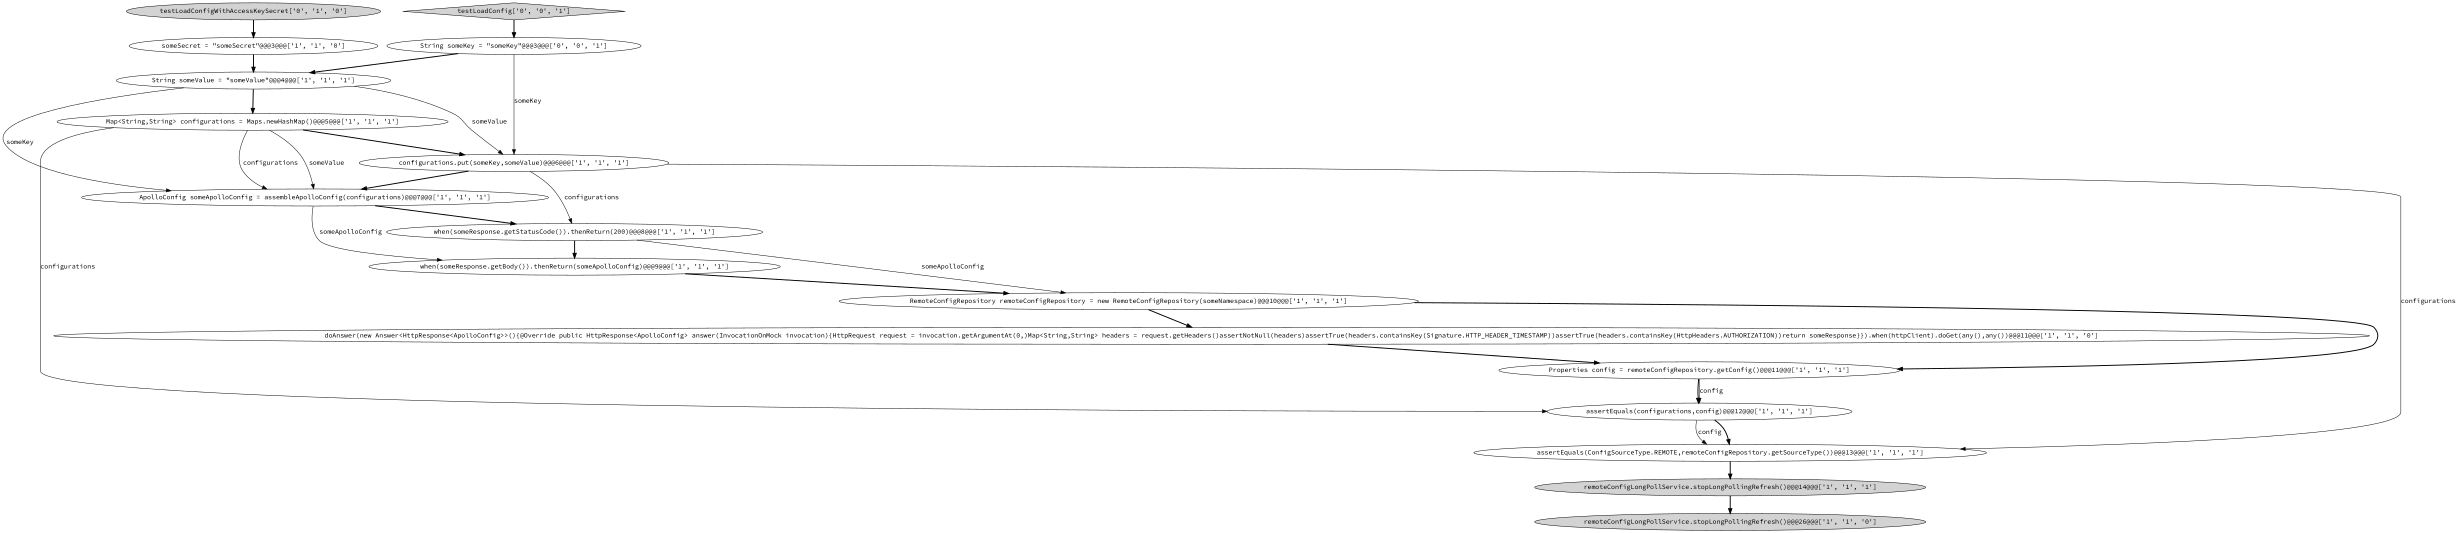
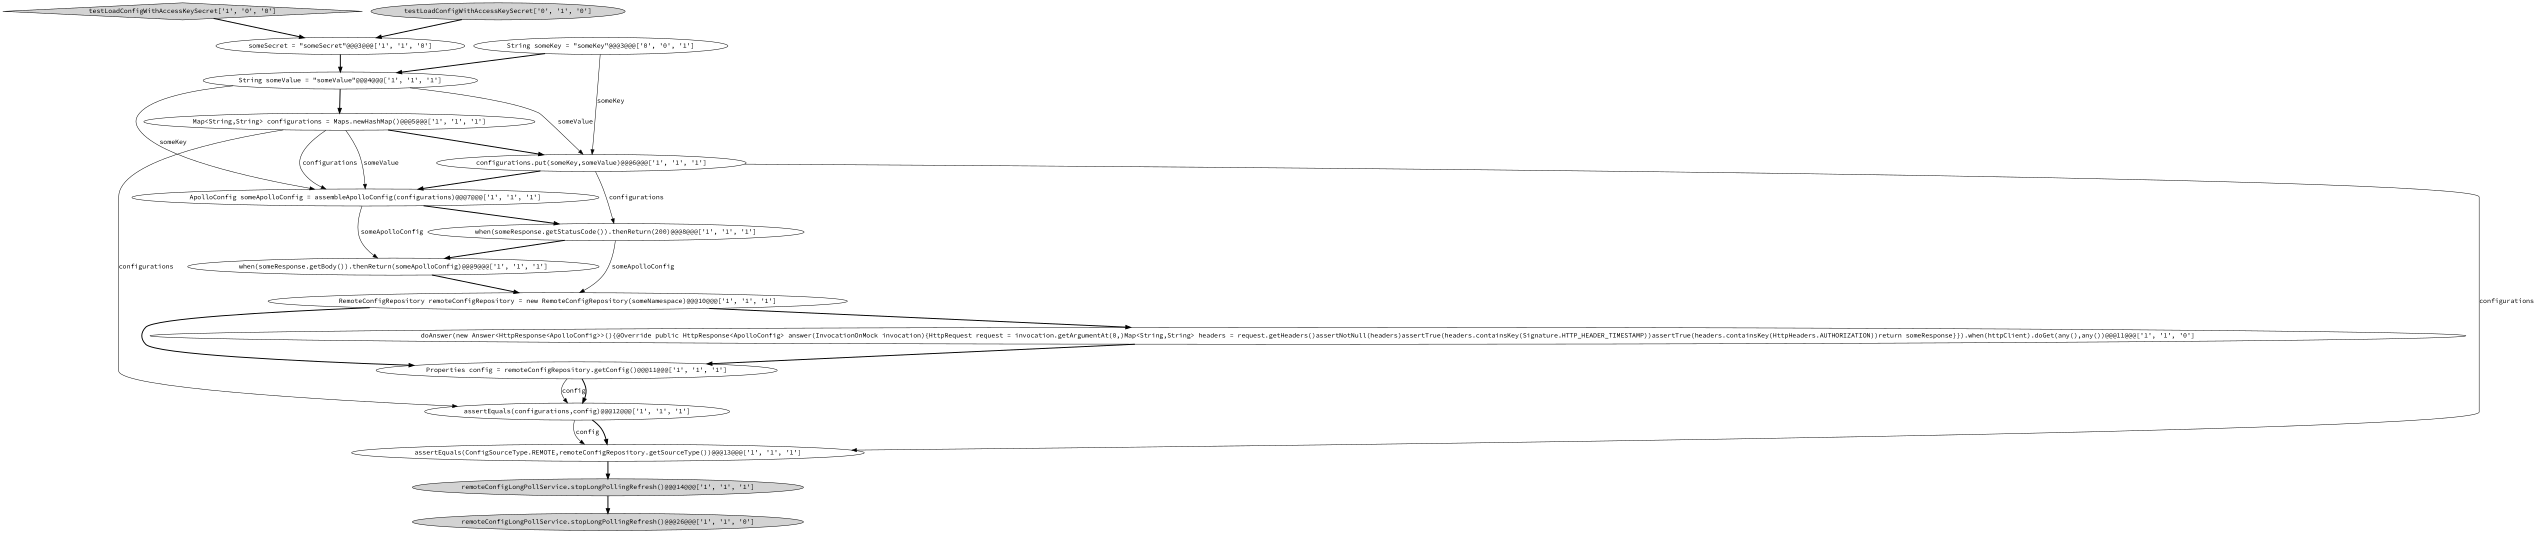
  digraph {
    fontname="Source Code Pro"
    node [fillcolor=white fontname="Source Code Pro" shape=ellipse style=filled]
    edge [fontname="Source Code Pro" style=bold]
    n1 [label="doAnswer(new Answer<HttpResponse<ApolloConfig>>(){@Override public HttpResponse<ApolloConfig> answer(InvocationOnMock invocation){HttpRequest request = invocation.getArgumentAt(0,)Map<String,String> headers = request.getHeaders()assertNotNull(headers)assertTrue(headers.containsKey(Signature.HTTP_HEADER_TIMESTAMP))assertTrue(headers.containsKey(HttpHeaders.AUTHORIZATION))return someResponse}}).when(httpClient).doGet(any(),any())@@@11@@@['1', '1', '0']"]
    n2 [label="Properties config = remoteConfigRepository.getConfig()@@@11@@@['1', '1', '1']"]
    n3 [label="assertEquals(configurations,config)@@@12@@@['1', '1', '1']"]
    n4 [label="when(someResponse.getStatusCode()).thenReturn(200)@@@8@@@['1', '1', '1']"]
    n5 [label="RemoteConfigRepository remoteConfigRepository = new RemoteConfigRepository(someNamespace)@@@10@@@['1', '1', '1']"]
    n6 [label="when(someResponse.getBody()).thenReturn(someApolloConfig)@@@9@@@['1', '1', '1']"]
+   n7 [fillcolor=lightgray label="testLoadConfigWithAccessKeySecret['1', '0', '0']" shape=diamond]
    n8 [label="someSecret = \"someSecret\"@@@3@@@['1', '1', '0']"]
    n9 [label="String someValue = \"someValue\"@@@4@@@['1', '1', '1']"]
    n10 [label="assertEquals(ConfigSourceType.REMOTE,remoteConfigRepository.getSourceType())@@@13@@@['1', '1', '1']"]
    n11 [fillcolor=lightgray label="remoteConfigLongPollService.stopLongPollingRefresh()@@@14@@@['1', '1', '1']"]
    n12 [fillcolor=lightgray label="remoteConfigLongPollService.stopLongPollingRefresh()@@@26@@@['1', '1', '0']"]
    n13 [label="String someKey = \"someKey\"@@@3@@@['0', '0', '1']"]
    n14 [label="configurations.put(someKey,someValue)@@@6@@@['1', '1', '1']"]
    n15 [label="ApolloConfig someApolloConfig = assembleApolloConfig(configurations)@@@7@@@['1', '1', '1']"]
    n16 [label="Map<String,String> configurations = Maps.newHashMap()@@@5@@@['1', '1', '1']"]
    n17 [fillcolor=lightgray label="testLoadConfigWithAccessKeySecret['0', '1', '0']"]
-   n18 [fillcolor=lightgray label="testLoadConfig['0', '0', '1']" shape=diamond]
    n1 -> n2
    n2 -> n3 [label=config style=solid]
    n2 -> n3
    n3 -> n10
    n3 -> n10 [label=config style=solid]
    n4 -> n5 [label=someApolloConfig style=solid]
    n4 -> n6
    n5 -> n1
    n5 -> n2
    n6 -> n5
+   n7 -> n8
    n8 -> n9
    n9 -> n14 [label=someValue style=solid]
    n9 -> n15 [label=someKey style=solid]
    n9 -> n16
    n10 -> n11
    n11 -> n12
    n13 -> n9
    n13 -> n14 [label=someKey style=solid]
    n14 -> n4 [label=configurations style=solid]
    n14 -> n10 [label=configurations style=solid]
    n14 -> n15
    n15 -> n4
    n15 -> n6 [label=someApolloConfig style=solid]
    n16 -> n3 [label=configurations style=solid]
    n16 -> n14
    n16 -> n15 [label=someValue style=solid]
    n16 -> n15 [label=configurations style=solid]
    n17 -> n8
-   n18 -> n13
  }
